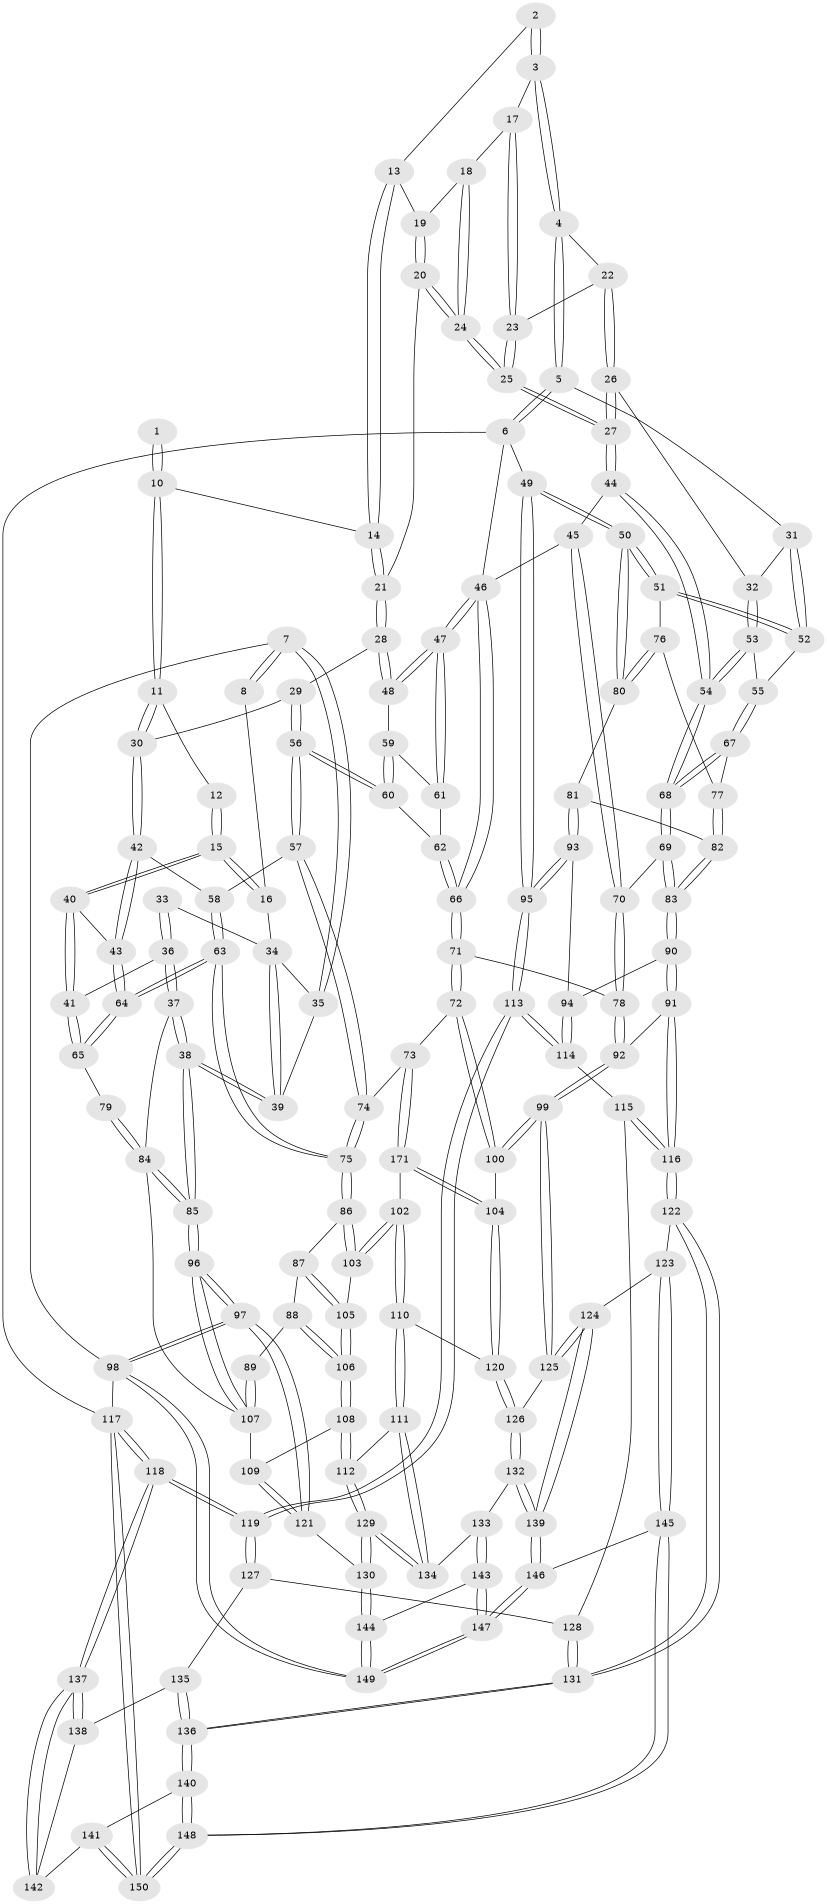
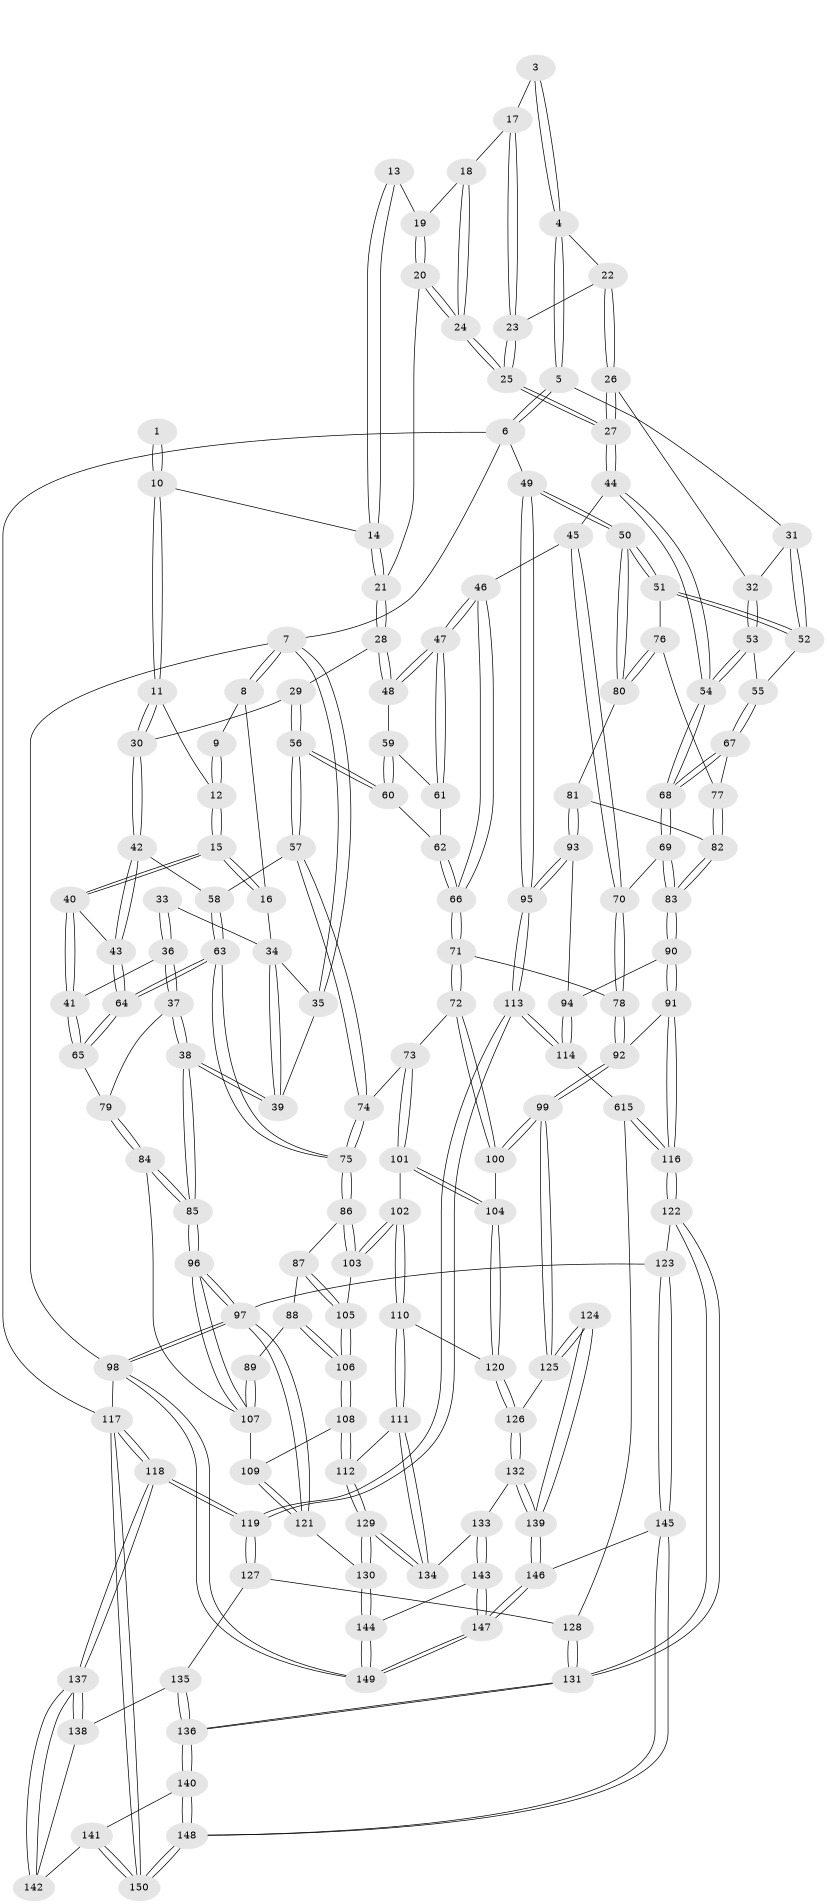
  graph {
    node [color=gray90 style=filled]
    1
    10
-   2
    3
    13
    11
    14
    4
    17
    19
    5
    22
    18
    23
    6
    31
    26
    7
    49
    117
    32
    52
    8
    35
    98
    50
    95
    118
    150
+   9
    16
    39
    149
    12
    34
    15
    30
    21
    42
    40
    20
    28
    41
    43
    33
    36
    24
    25
    29
    48
    27
    44
    53
    45
    54
    56
    59
    57
    60
    58
    55
    37
    38
    79
    65
    85
    84
    96
    64
    63
    46
    70
    68
    47
    66
    78
    61
    71
    62
    51
    80
    113
    76
    81
    77
    67
    69
    74
    75
    86
    72
    82
    83
    90
    92
    73
    100
-   101 [label=171]
+   101
    104
    102
    87
    103
    99
    107
    93
    94
    91
    89
    97
    88
    105
    106
    108
    109
    116
    114
    122
    125
-   115
+   115 [label=615]
    119
    121
    130
    126
    120
    110
    111
    112
    129
    134
    127
    128
    131
    123
    137
    138
    142
    135
    132
    144
    124
    145
    136
    139
    146
    148
    133
    140
    143
    147
    141
    1 -- 10
    1 -- 10
    10 -- 11
    10 -- 11
    10 -- 14
-   2 -- 3
-   2 -- 3
-   2 -- 13
    3 -- 4
    3 -- 4
    3 -- 17
    13 -- 14
    13 -- 14
    13 -- 19
    11 -- 12
    11 -- 30
    11 -- 30
    14 -- 21
    14 -- 21
    4 -- 5
    4 -- 5
    4 -- 22
    17 -- 18
    17 -- 23
    17 -- 23
    19 -- 20
    19 -- 20
    5 -- 6
    5 -- 6
    5 -- 31
    22 -- 23
    22 -- 26
    22 -- 26
    18 -- 19
    18 -- 24
    18 -- 24
    23 -- 25
    23 -- 25
-   6 -- 46
+   6 -- 7
    6 -- 49
    6 -- 117
    31 -- 32
    31 -- 52
    31 -- 52
    26 -- 32
    26 -- 27
    26 -- 27
    7 -- 8
    7 -- 8
    7 -- 35
    7 -- 35
    7 -- 98
    49 -- 50
    49 -- 50
    49 -- 95
    49 -- 95
    117 -- 118
    117 -- 118
    117 -- 150
    117 -- 150
    32 -- 53
    32 -- 53
    52 -- 55
+   8 -- 9
    8 -- 16
    35 -- 39
    98 -- 117
    98 -- 149
    98 -- 149
    50 -- 51
    50 -- 51
    50 -- 80
    50 -- 80
    95 -- 113
    95 -- 113
    118 -- 119
    118 -- 119
    118 -- 137
    118 -- 137
+   9 -- 12
+   9 -- 12
    16 -- 34
    12 -- 15
    12 -- 15
    34 -- 35
    34 -- 39
    34 -- 39
    15 -- 16
    15 -- 16
    15 -- 40
    15 -- 40
    30 -- 42
    30 -- 42
    21 -- 28
    21 -- 28
    42 -- 43
    42 -- 43
    42 -- 58
    40 -- 41
    40 -- 41
    40 -- 43
    20 -- 21
    20 -- 24
    20 -- 24
    28 -- 29
    28 -- 48
    28 -- 48
    41 -- 65
    41 -- 65
    43 -- 64
    43 -- 64
    33 -- 34
    33 -- 36
    33 -- 36
    36 -- 41
    36 -- 37
    36 -- 37
    24 -- 25
    24 -- 25
    25 -- 27
    25 -- 27
    29 -- 30
    29 -- 56
    29 -- 56
    48 -- 59
    27 -- 44
    27 -- 44
    44 -- 45
    44 -- 54
    44 -- 54
    53 -- 54
    53 -- 54
    53 -- 55
    45 -- 46
    45 -- 70
    45 -- 70
    54 -- 68
    54 -- 68
    56 -- 57
    56 -- 57
    56 -- 60
    56 -- 60
    59 -- 60
    59 -- 60
    59 -- 61
    57 -- 58
    57 -- 74
    57 -- 74
    60 -- 62
    58 -- 63
    58 -- 63
    55 -- 67
    55 -- 67
    37 -- 38
    37 -- 38
-   37 -- 84
+   37 -- 79
    38 -- 39
    38 -- 39
    38 -- 85
    38 -- 85
    79 -- 84
    79 -- 84
    65 -- 79
    85 -- 96
    85 -- 96
    84 -- 85
    84 -- 85
    84 -- 107
    96 -- 107
    96 -- 107
    96 -- 97
    96 -- 97
    64 -- 65
    64 -- 65
    63 -- 64
    63 -- 64
    63 -- 75
    63 -- 75
    46 -- 47
    46 -- 47
    46 -- 66
    46 -- 66
    70 -- 78
    70 -- 78
    68 -- 69
    68 -- 69
    47 -- 48
    47 -- 48
    47 -- 61
    47 -- 61
    66 -- 71
    66 -- 71
    78 -- 92
    78 -- 92
    61 -- 62
    71 -- 78
    71 -- 72
    71 -- 72
    62 -- 66
    62 -- 66
    51 -- 52
    51 -- 52
    51 -- 76
    80 -- 81
    113 -- 114
    113 -- 114
    113 -- 119
    113 -- 119
    76 -- 80
    76 -- 80
    76 -- 77
    81 -- 82
    81 -- 93
    81 -- 93
    77 -- 82
    77 -- 82
    67 -- 68
    67 -- 68
    67 -- 77
    69 -- 70
    69 -- 83
    69 -- 83
    74 -- 75
    74 -- 75
    75 -- 86
    75 -- 86
    86 -- 87
    86 -- 103
    86 -- 103
    72 -- 73
    72 -- 100
    72 -- 100
    82 -- 83
    82 -- 83
    83 -- 90
    83 -- 90
    90 -- 94
    90 -- 91
    90 -- 91
    92 -- 99
    92 -- 99
    73 -- 74
    73 -- 101
    73 -- 101
    100 -- 104
    101 -- 104
    101 -- 104
    101 -- 102
    104 -- 120
    104 -- 120
    102 -- 103
    102 -- 103
    102 -- 110
    102 -- 110
    87 -- 88
    87 -- 105
    87 -- 105
    103 -- 105
    99 -- 100
    99 -- 100
    99 -- 125
    99 -- 125
    107 -- 109
    93 -- 95
    93 -- 95
    93 -- 94
    94 -- 114
    94 -- 114
    91 -- 92
    91 -- 116
    91 -- 116
    89 -- 107
    89 -- 107
    97 -- 98
    97 -- 98
    97 -- 121
    97 -- 121
    88 -- 89
    88 -- 106
    88 -- 106
    105 -- 106
    105 -- 106
    106 -- 108
    106 -- 108
    108 -- 109
    108 -- 112
    108 -- 112
    109 -- 121
    109 -- 121
    116 -- 122
    116 -- 122
    114 -- 115
    122 -- 131
    122 -- 131
    122 -- 123
    125 -- 126
    115 -- 116
    115 -- 116
    115 -- 128
    119 -- 127
    119 -- 127
    121 -- 130
    130 -- 144
    130 -- 144
    126 -- 132
    126 -- 132
    120 -- 126
    120 -- 126
    110 -- 120
    110 -- 111
    110 -- 111
    111 -- 112
    111 -- 134
    111 -- 134
    112 -- 129
    112 -- 129
    129 -- 130
    129 -- 130
    129 -- 134
    129 -- 134
    127 -- 128
    127 -- 135
    128 -- 131
    128 -- 131
    131 -- 136
    131 -- 136
-   123 -- 124
+   123 -- 97
    123 -- 145
    123 -- 145
    137 -- 138
    137 -- 138
    137 -- 142
    137 -- 142
    138 -- 142
    135 -- 138
    135 -- 136
    135 -- 136
    132 -- 139
    132 -- 139
    132 -- 133
    144 -- 149
    144 -- 149
    124 -- 125
    124 -- 125
    124 -- 139
    124 -- 139
    145 -- 146
    145 -- 148
    145 -- 148
    136 -- 140
    136 -- 140
    139 -- 146
    139 -- 146
    146 -- 147
    146 -- 147
    148 -- 150
    148 -- 150
    133 -- 134
    133 -- 143
    133 -- 143
    140 -- 148
    140 -- 148
    140 -- 141
    143 -- 144
    143 -- 147
    143 -- 147
    147 -- 149
    147 -- 149
    141 -- 150
    141 -- 150
    141 -- 142
  }
